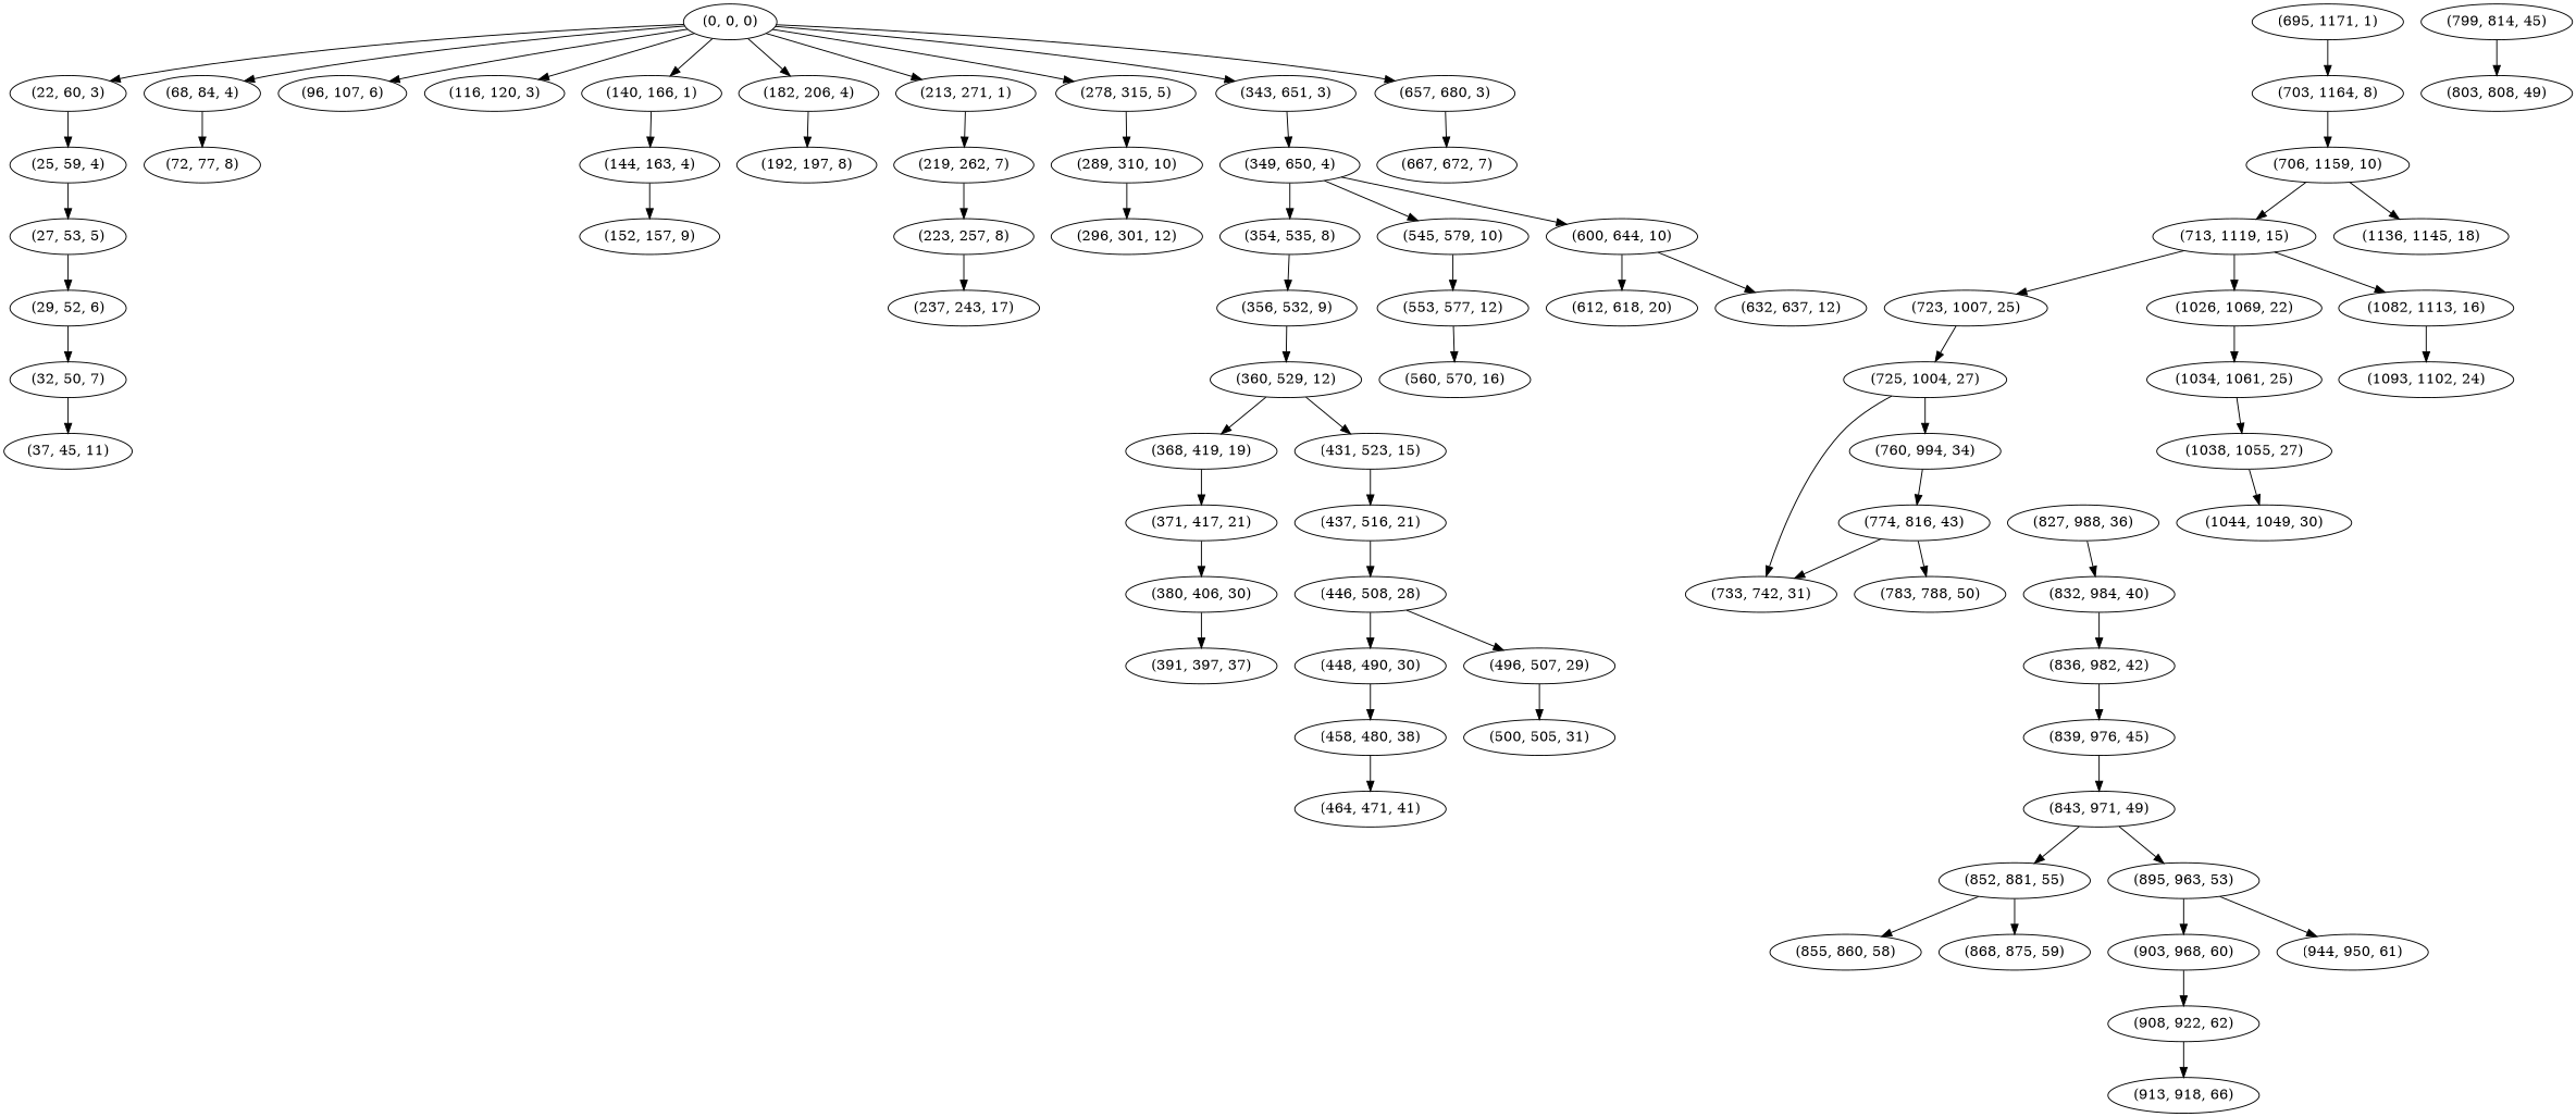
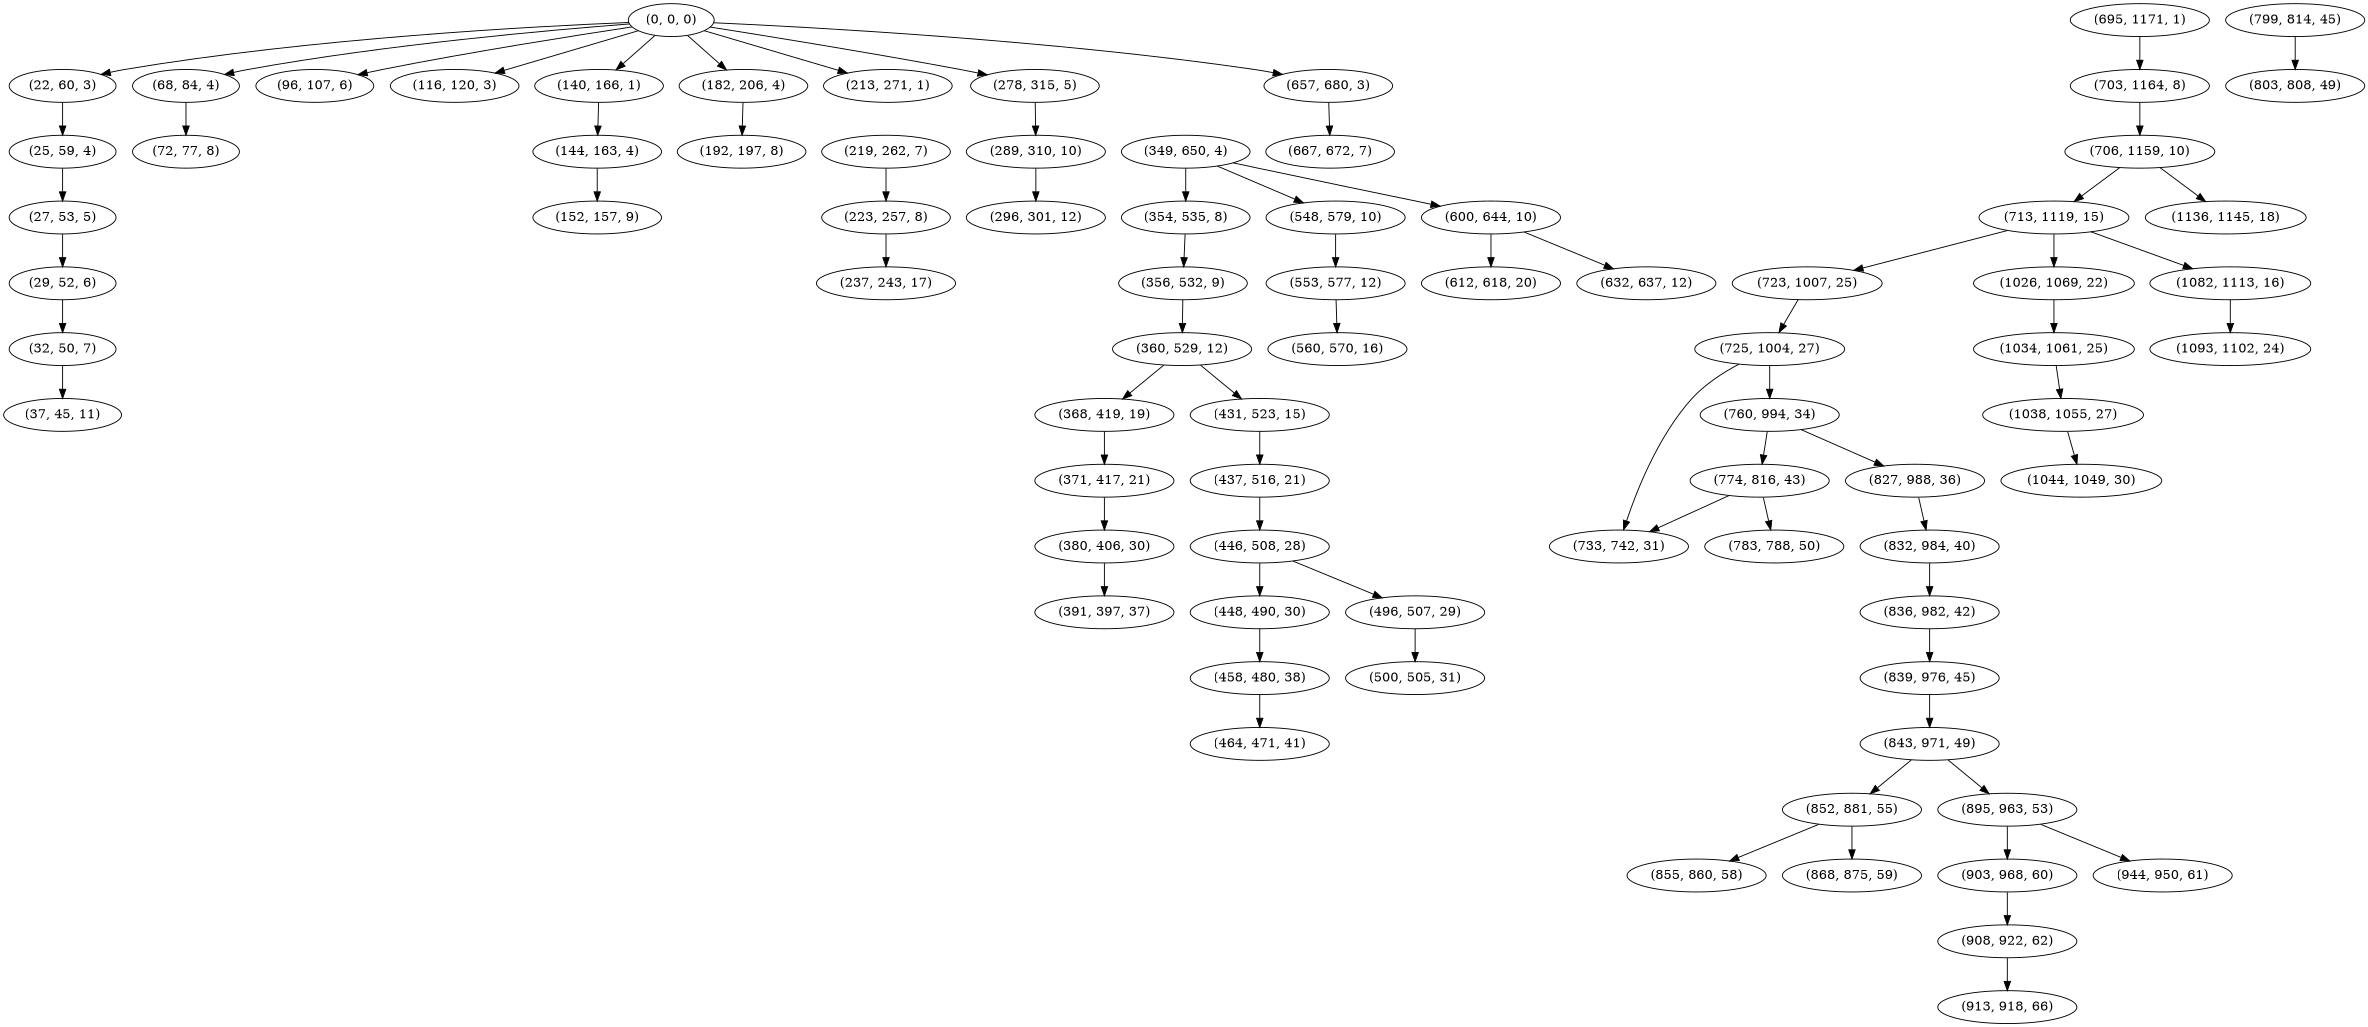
  digraph {
    "(0, 0, 0)"
    "(22, 60, 3)"
    "(68, 84, 4)"
    "(96, 107, 6)"
    "(116, 120, 3)"
    "(140, 166, 1)"
    "(182, 206, 4)"
    "(213, 271, 1)"
    "(278, 315, 5)"
-   "(343, 651, 3)"
    "(657, 680, 3)"
    "(25, 59, 4)"
    "(72, 77, 8)"
    "(144, 163, 4)"
    "(192, 197, 8)"
    "(219, 262, 7)"
    "(289, 310, 10)"
    "(349, 650, 4)"
    "(667, 672, 7)"
    "(695, 1171, 1)"
    "(703, 1164, 8)"
    "(27, 53, 5)"
    "(29, 52, 6)"
    "(32, 50, 7)"
    "(37, 45, 11)"
    "(152, 157, 9)"
    "(223, 257, 8)"
    "(237, 243, 17)"
    "(296, 301, 12)"
    "(354, 535, 8)"
-   "(548, 579, 10)" [label="(545, 579, 10)"]
+   "(548, 579, 10)"
    "(600, 644, 10)"
    "(356, 532, 9)"
    "(553, 577, 12)"
    "(612, 618, 20)"
    "(632, 637, 12)"
    "(360, 529, 12)"
    "(368, 419, 19)"
    "(431, 523, 15)"
    "(371, 417, 21)"
    "(437, 516, 21)"
    "(380, 406, 30)"
    "(391, 397, 37)"
    "(446, 508, 28)"
    "(448, 490, 30)"
    "(496, 507, 29)"
    "(458, 480, 38)"
    "(500, 505, 31)"
    "(464, 471, 41)"
    "(560, 570, 16)"
    "(706, 1159, 10)"
    "(713, 1119, 15)"
    "(1136, 1145, 18)"
    "(723, 1007, 25)"
    "(1026, 1069, 22)"
    "(1082, 1113, 16)"
    "(725, 1004, 27)"
    "(1034, 1061, 25)"
    "(1093, 1102, 24)"
    "(733, 742, 31)"
    "(760, 994, 34)"
    "(774, 816, 43)"
    "(827, 988, 36)"
    "(783, 788, 50)"
    "(832, 984, 40)"
    "(799, 814, 45)"
    "(803, 808, 49)"
    "(836, 982, 42)"
    "(839, 976, 45)"
    "(843, 971, 49)"
    "(852, 881, 55)"
    "(895, 963, 53)"
    "(855, 860, 58)"
    "(868, 875, 59)"
    n75 [label="(903, 968, 60)"]
    "(944, 950, 61)"
    "(908, 922, 62)"
    "(913, 918, 66)"
    "(1038, 1055, 27)"
    "(1044, 1049, 30)"
    "(0, 0, 0)" -> "(22, 60, 3)"
    "(0, 0, 0)" -> "(68, 84, 4)"
    "(0, 0, 0)" -> "(96, 107, 6)"
    "(0, 0, 0)" -> "(116, 120, 3)"
    "(0, 0, 0)" -> "(140, 166, 1)"
    "(0, 0, 0)" -> "(182, 206, 4)"
    "(0, 0, 0)" -> "(213, 271, 1)"
    "(0, 0, 0)" -> "(278, 315, 5)"
-   "(0, 0, 0)" -> "(343, 651, 3)"
    "(0, 0, 0)" -> "(657, 680, 3)"
    "(22, 60, 3)" -> "(25, 59, 4)"
    "(68, 84, 4)" -> "(72, 77, 8)"
    "(140, 166, 1)" -> "(144, 163, 4)"
    "(182, 206, 4)" -> "(192, 197, 8)"
-   "(213, 271, 1)" -> "(219, 262, 7)"
    "(278, 315, 5)" -> "(289, 310, 10)"
-   "(343, 651, 3)" -> "(349, 650, 4)"
    "(657, 680, 3)" -> "(667, 672, 7)"
    "(25, 59, 4)" -> "(27, 53, 5)"
    "(144, 163, 4)" -> "(152, 157, 9)"
    "(219, 262, 7)" -> "(223, 257, 8)"
    "(289, 310, 10)" -> "(296, 301, 12)"
    "(349, 650, 4)" -> "(354, 535, 8)"
    "(349, 650, 4)" -> "(548, 579, 10)"
    "(349, 650, 4)" -> "(600, 644, 10)"
    "(695, 1171, 1)" -> "(703, 1164, 8)"
    "(703, 1164, 8)" -> "(706, 1159, 10)"
    "(27, 53, 5)" -> "(29, 52, 6)"
    "(29, 52, 6)" -> "(32, 50, 7)"
    "(32, 50, 7)" -> "(37, 45, 11)"
    "(223, 257, 8)" -> "(237, 243, 17)"
    "(354, 535, 8)" -> "(356, 532, 9)"
    "(548, 579, 10)" -> "(553, 577, 12)"
    "(600, 644, 10)" -> "(612, 618, 20)"
    "(600, 644, 10)" -> "(632, 637, 12)"
    "(356, 532, 9)" -> "(360, 529, 12)"
    "(553, 577, 12)" -> "(560, 570, 16)"
    "(360, 529, 12)" -> "(368, 419, 19)"
    "(360, 529, 12)" -> "(431, 523, 15)"
    "(368, 419, 19)" -> "(371, 417, 21)"
    "(431, 523, 15)" -> "(437, 516, 21)"
    "(371, 417, 21)" -> "(380, 406, 30)"
    "(437, 516, 21)" -> "(446, 508, 28)"
    "(380, 406, 30)" -> "(391, 397, 37)"
    "(446, 508, 28)" -> "(448, 490, 30)"
    "(446, 508, 28)" -> "(496, 507, 29)"
    "(448, 490, 30)" -> "(458, 480, 38)"
    "(496, 507, 29)" -> "(500, 505, 31)"
    "(458, 480, 38)" -> "(464, 471, 41)"
    "(706, 1159, 10)" -> "(713, 1119, 15)"
    "(706, 1159, 10)" -> "(1136, 1145, 18)"
    "(713, 1119, 15)" -> "(723, 1007, 25)"
    "(713, 1119, 15)" -> "(1026, 1069, 22)"
    "(713, 1119, 15)" -> "(1082, 1113, 16)"
    "(723, 1007, 25)" -> "(725, 1004, 27)"
    "(1026, 1069, 22)" -> "(1034, 1061, 25)"
    "(1082, 1113, 16)" -> "(1093, 1102, 24)"
    "(725, 1004, 27)" -> "(733, 742, 31)"
    "(725, 1004, 27)" -> "(760, 994, 34)"
    "(1034, 1061, 25)" -> "(1038, 1055, 27)"
    "(760, 994, 34)" -> "(774, 816, 43)"
+   "(760, 994, 34)" -> "(827, 988, 36)"
    "(774, 816, 43)" -> "(733, 742, 31)"
    "(774, 816, 43)" -> "(783, 788, 50)"
    "(827, 988, 36)" -> "(832, 984, 40)"
    "(832, 984, 40)" -> "(836, 982, 42)"
    "(799, 814, 45)" -> "(803, 808, 49)"
    "(836, 982, 42)" -> "(839, 976, 45)"
    "(839, 976, 45)" -> "(843, 971, 49)"
    "(843, 971, 49)" -> "(852, 881, 55)"
    "(843, 971, 49)" -> "(895, 963, 53)"
    "(852, 881, 55)" -> "(855, 860, 58)"
    "(852, 881, 55)" -> "(868, 875, 59)"
    "(895, 963, 53)" -> n75
    "(895, 963, 53)" -> "(944, 950, 61)"
    n75 -> "(908, 922, 62)"
    "(908, 922, 62)" -> "(913, 918, 66)"
    "(1038, 1055, 27)" -> "(1044, 1049, 30)"
  }
